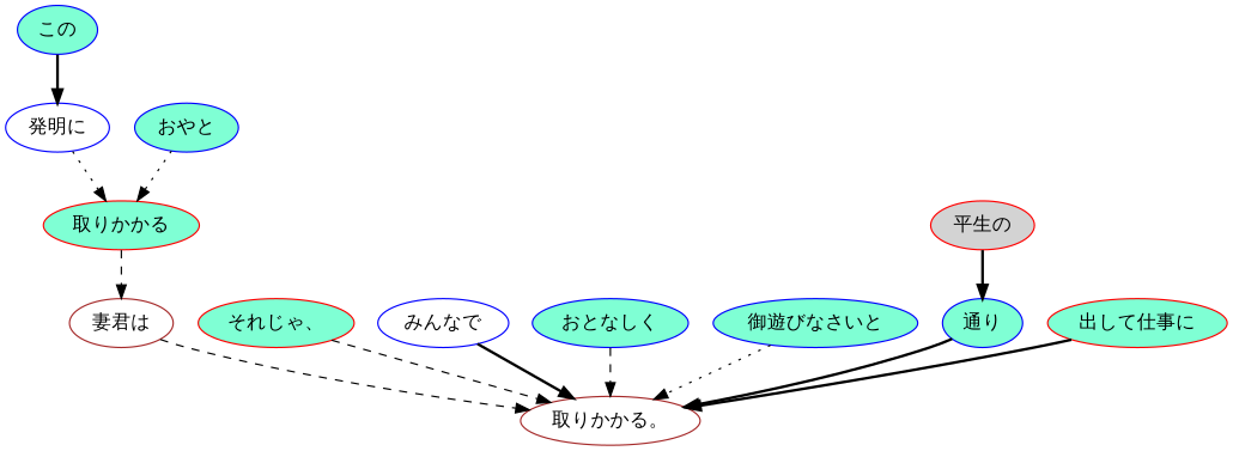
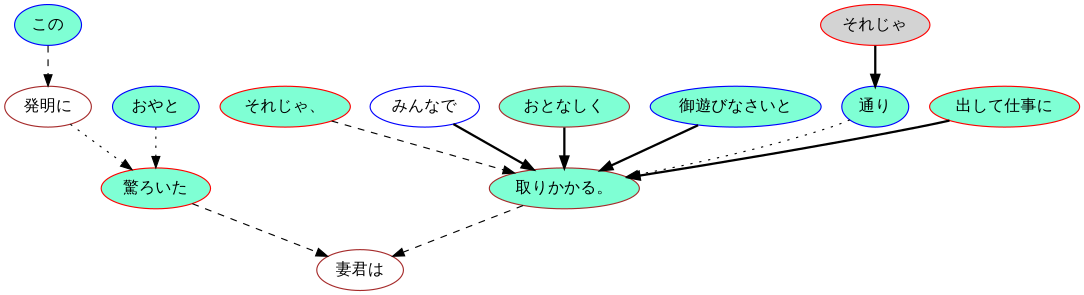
  digraph {
    fontname=Montserrat
    node [color=blue fillcolor=aquamarine fontname=Montserrat style=filled]
    edge [fontname=Montserrat style=bold]
    n1 [label="この"]
-   n2 [fillcolor=white label="発明に"]
-   n3 [color=red label="取りかかる"]
+   n2 [color=brown fillcolor=white label="発明に"]
+   n3 [color=red label="驚ろいた"]
    n4 [color=brown fillcolor=white label="妻君は"]
    n5 [label="おやと"]
-   n6 [color=brown fillcolor=white label="取りかかる。"]
+   n6 [color=brown label="取りかかる。"]
    n7 [color=red label="それじゃ、"]
    n8 [fillcolor=white label="みんなで"]
-   n9 [label="おとなしく"]
+   n9 [color=brown label="おとなしく"]
    n10 [label="御遊びなさいと"]
-   n11 [color=red fillcolor=lightgrey label="平生の"]
+   n11 [color=red fillcolor=lightgrey label="それじゃ"]
    n12 [label="通り"]
    n13 [color=red label="出して仕事に"]
-   n1 -> n2
+   n1 -> n2 [style=dashed]
    n2 -> n3 [style=dotted]
    n3 -> n4 [style=dashed]
-   n4 -> n6 [style=dashed]
+   n6 -> n4 [style=dashed]
    n5 -> n3 [style=dotted]
    n7 -> n6 [style=dashed]
    n8 -> n6
-   n9 -> n6 [style=dashed]
-   n10 -> n6 [style=dotted]
+   n9 -> n6
+   n10 -> n6
    n11 -> n12
-   n12 -> n6
+   n12 -> n6 [style=dotted]
    n13 -> n6
  }
